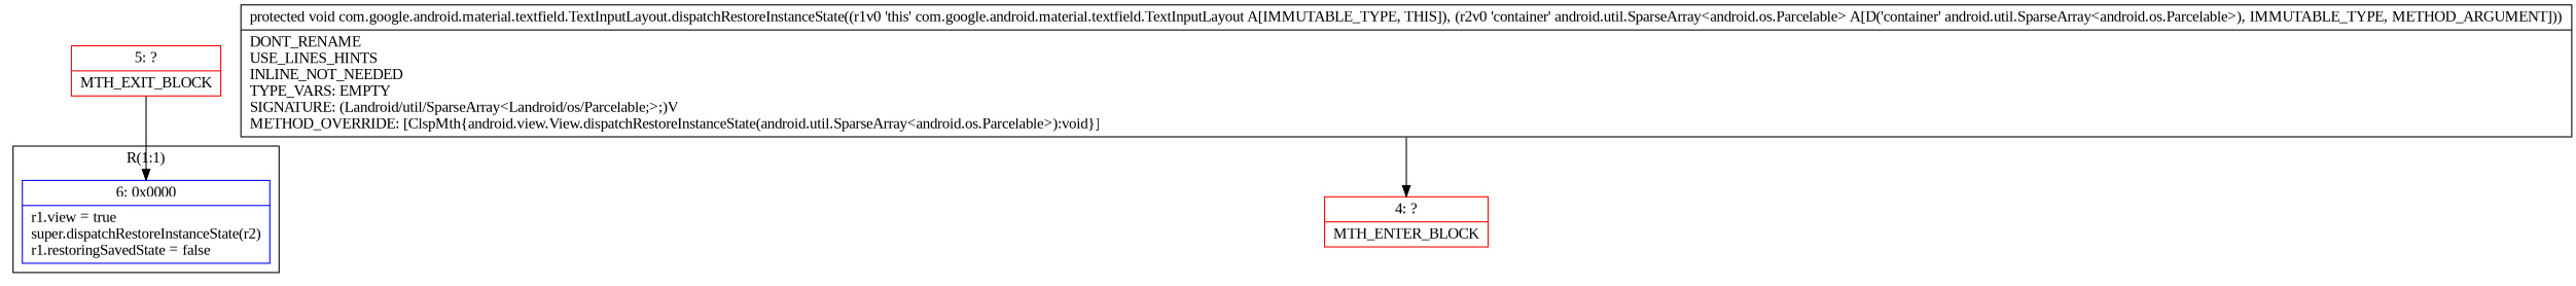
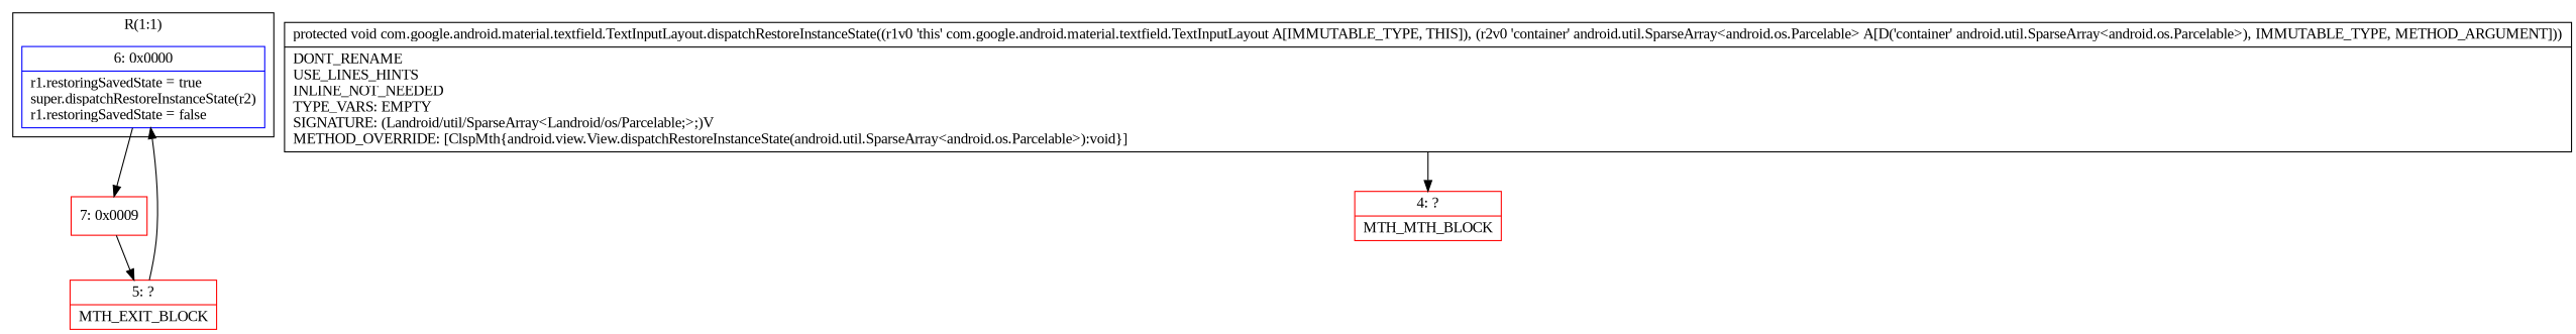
  digraph {
    fontname="Liberation Serif"
    node [color=red fontname="Liberation Serif" shape=record]
    edge [fontname="Liberation Serif"]
-   n1 [color=blue label="{6\:\ 0x0000|r1.view = true\lsuper.dispatchRestoreInstanceState(r2)\lr1.restoringSavedState = false\l}"]
+   n1 [color=blue label="{6\:\ 0x0000|r1.restoringSavedState = true\lsuper.dispatchRestoreInstanceState(r2)\lr1.restoringSavedState = false\l}"]
+   n2 [label="{7\:\ 0x0009}"]
    n3 [label="{5\:\ ?|MTH_EXIT_BLOCK\l}"]
-   n4 [label="{4\:\ ?|MTH_ENTER_BLOCK\l}"]
+   n4 [label="{4\:\ ?|MTH_MTH_BLOCK\l}"]
    n5 [label="{protected void com.google.android.material.textfield.TextInputLayout.dispatchRestoreInstanceState((r1v0 'this' com.google.android.material.textfield.TextInputLayout A[IMMUTABLE_TYPE, THIS]), (r2v0 'container' android.util.SparseArray\<android.os.Parcelable\> A[D('container' android.util.SparseArray\<android.os.Parcelable\>), IMMUTABLE_TYPE, METHOD_ARGUMENT]))  | DONT_RENAME\lUSE_LINES_HINTS\lINLINE_NOT_NEEDED\lTYPE_VARS: EMPTY\lSIGNATURE: (Landroid\/util\/SparseArray\<Landroid\/os\/Parcelable;\>;)V\lMETHOD_OVERRIDE: [ClspMth\{android.view.View.dispatchRestoreInstanceState(android.util.SparseArray\<android.os.Parcelable\>):void\}]\l}" color=""]
    subgraph cluster_1 {
      label="R(1:1)"
      n1
    }
+   n1 -> n2
+   n2 -> n3
    n3 -> n1
    n5 -> n4
  }
